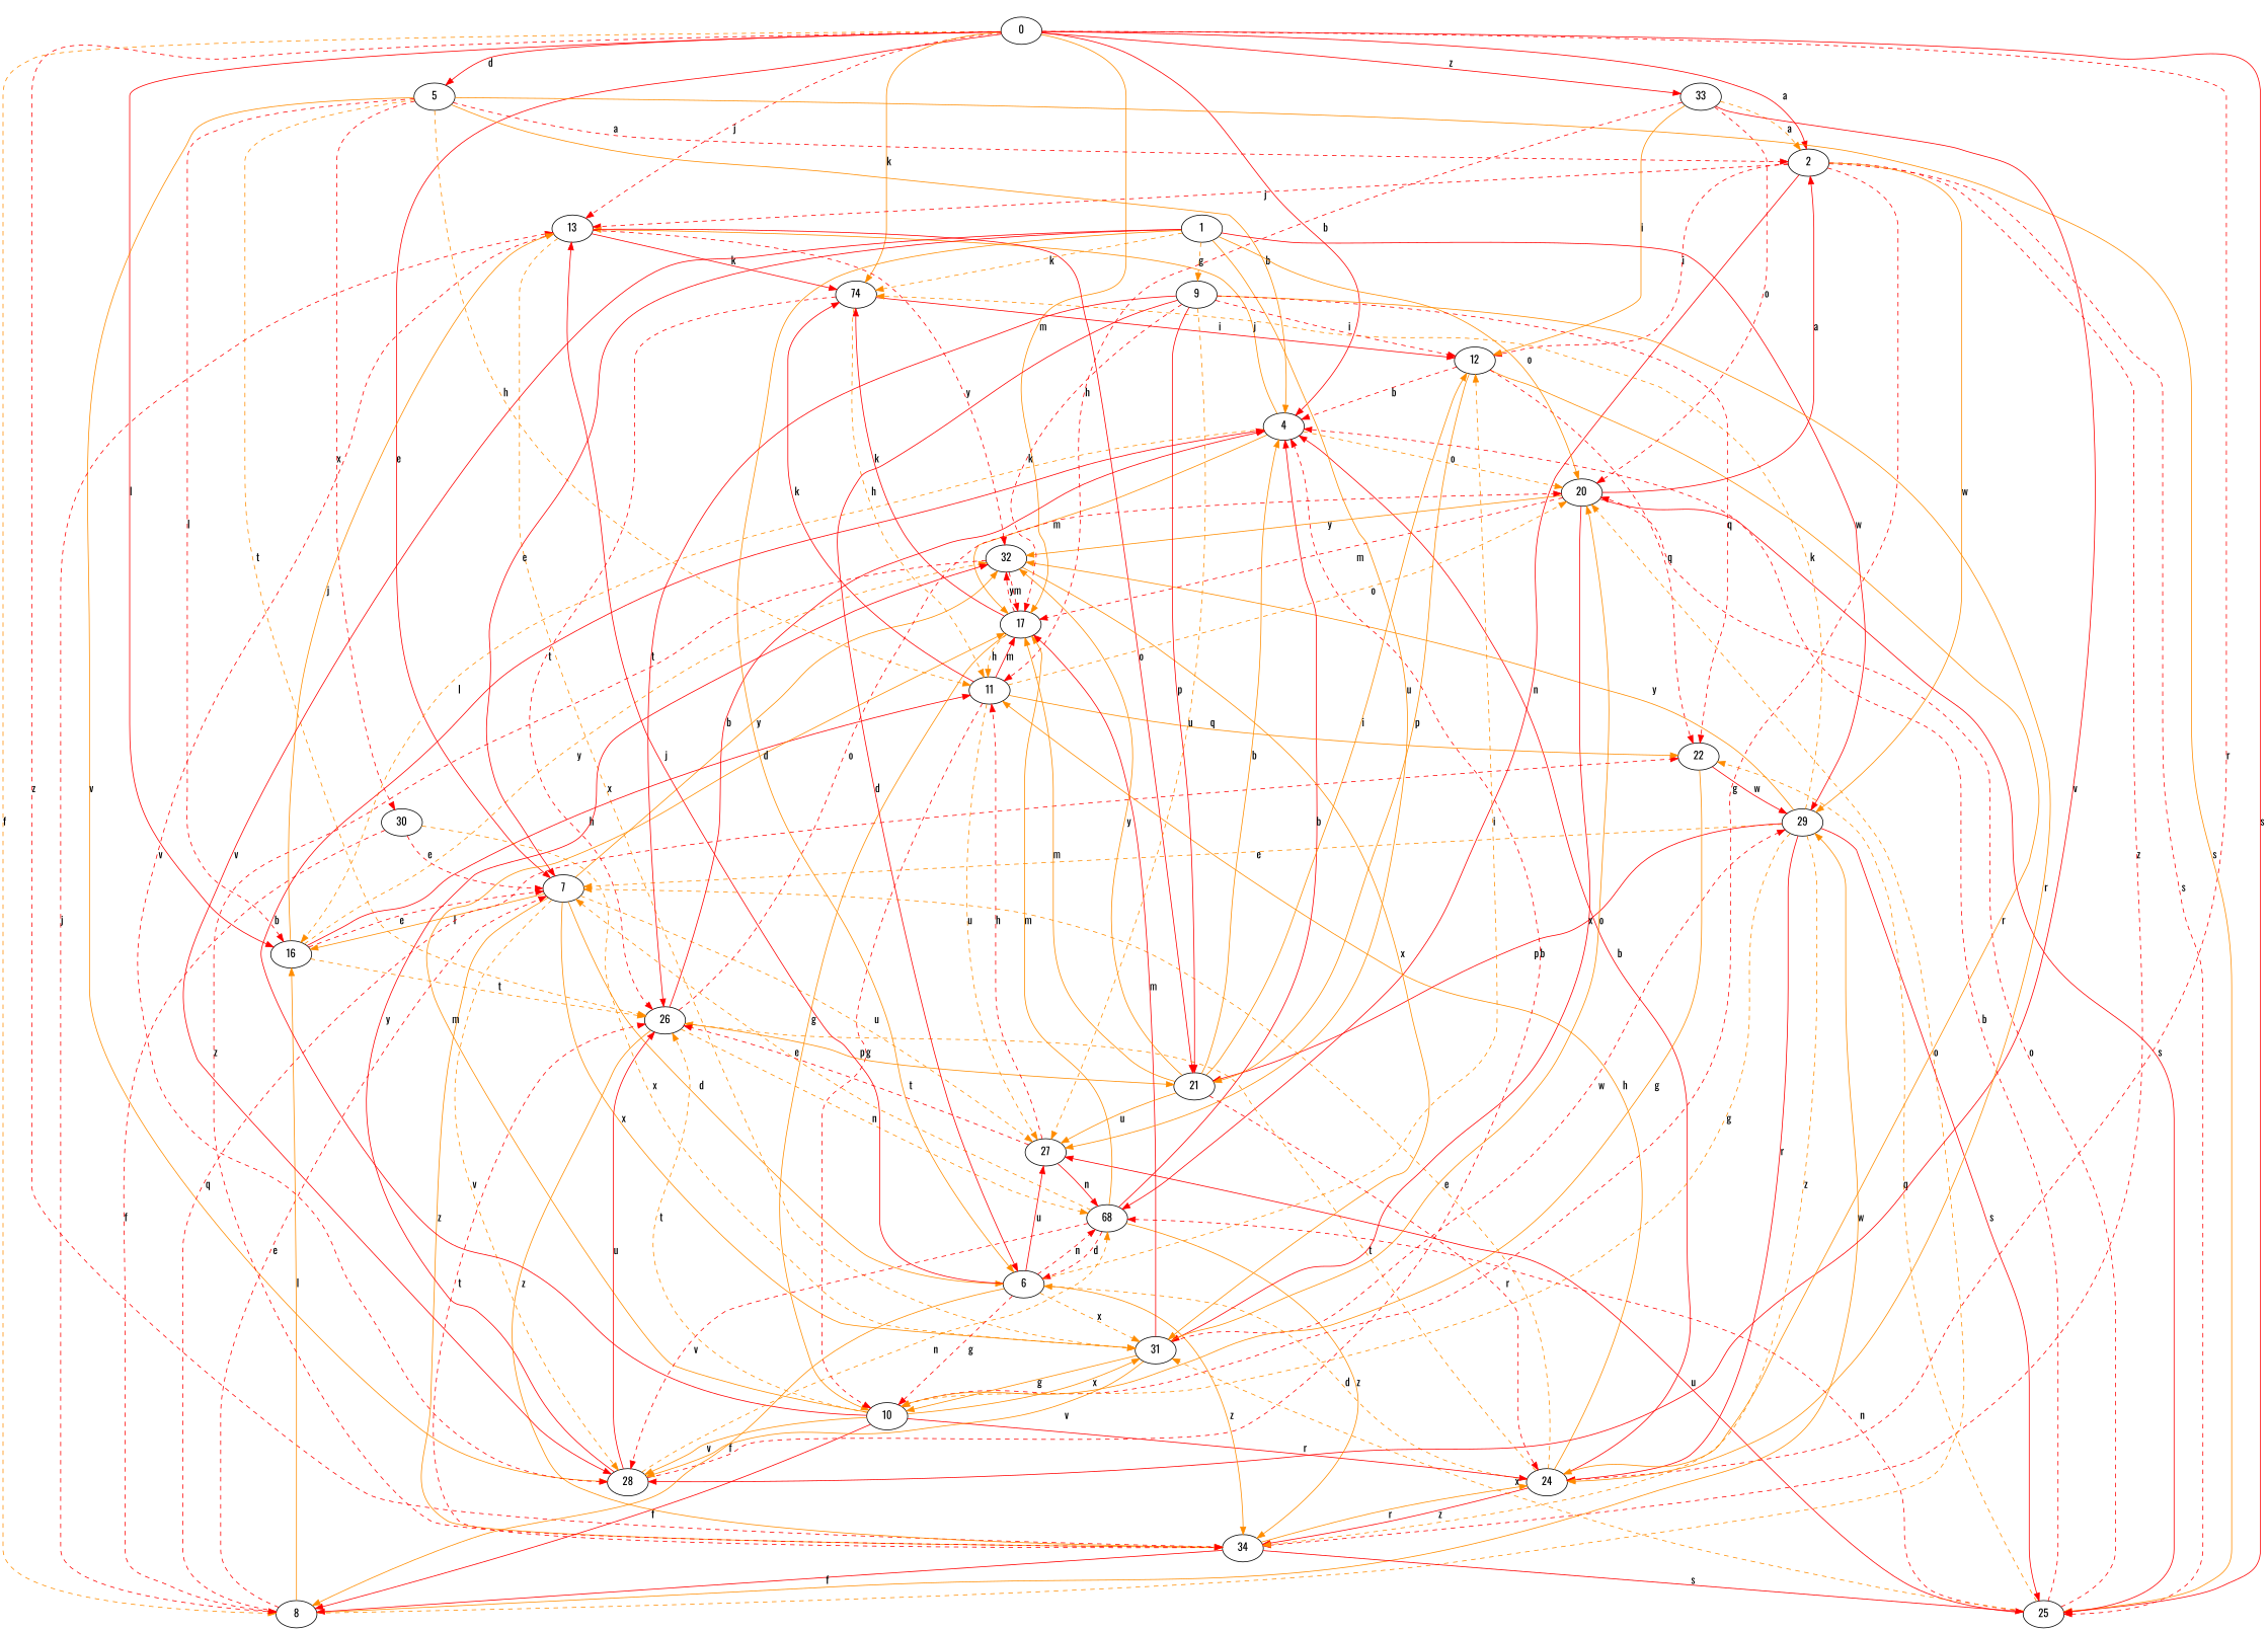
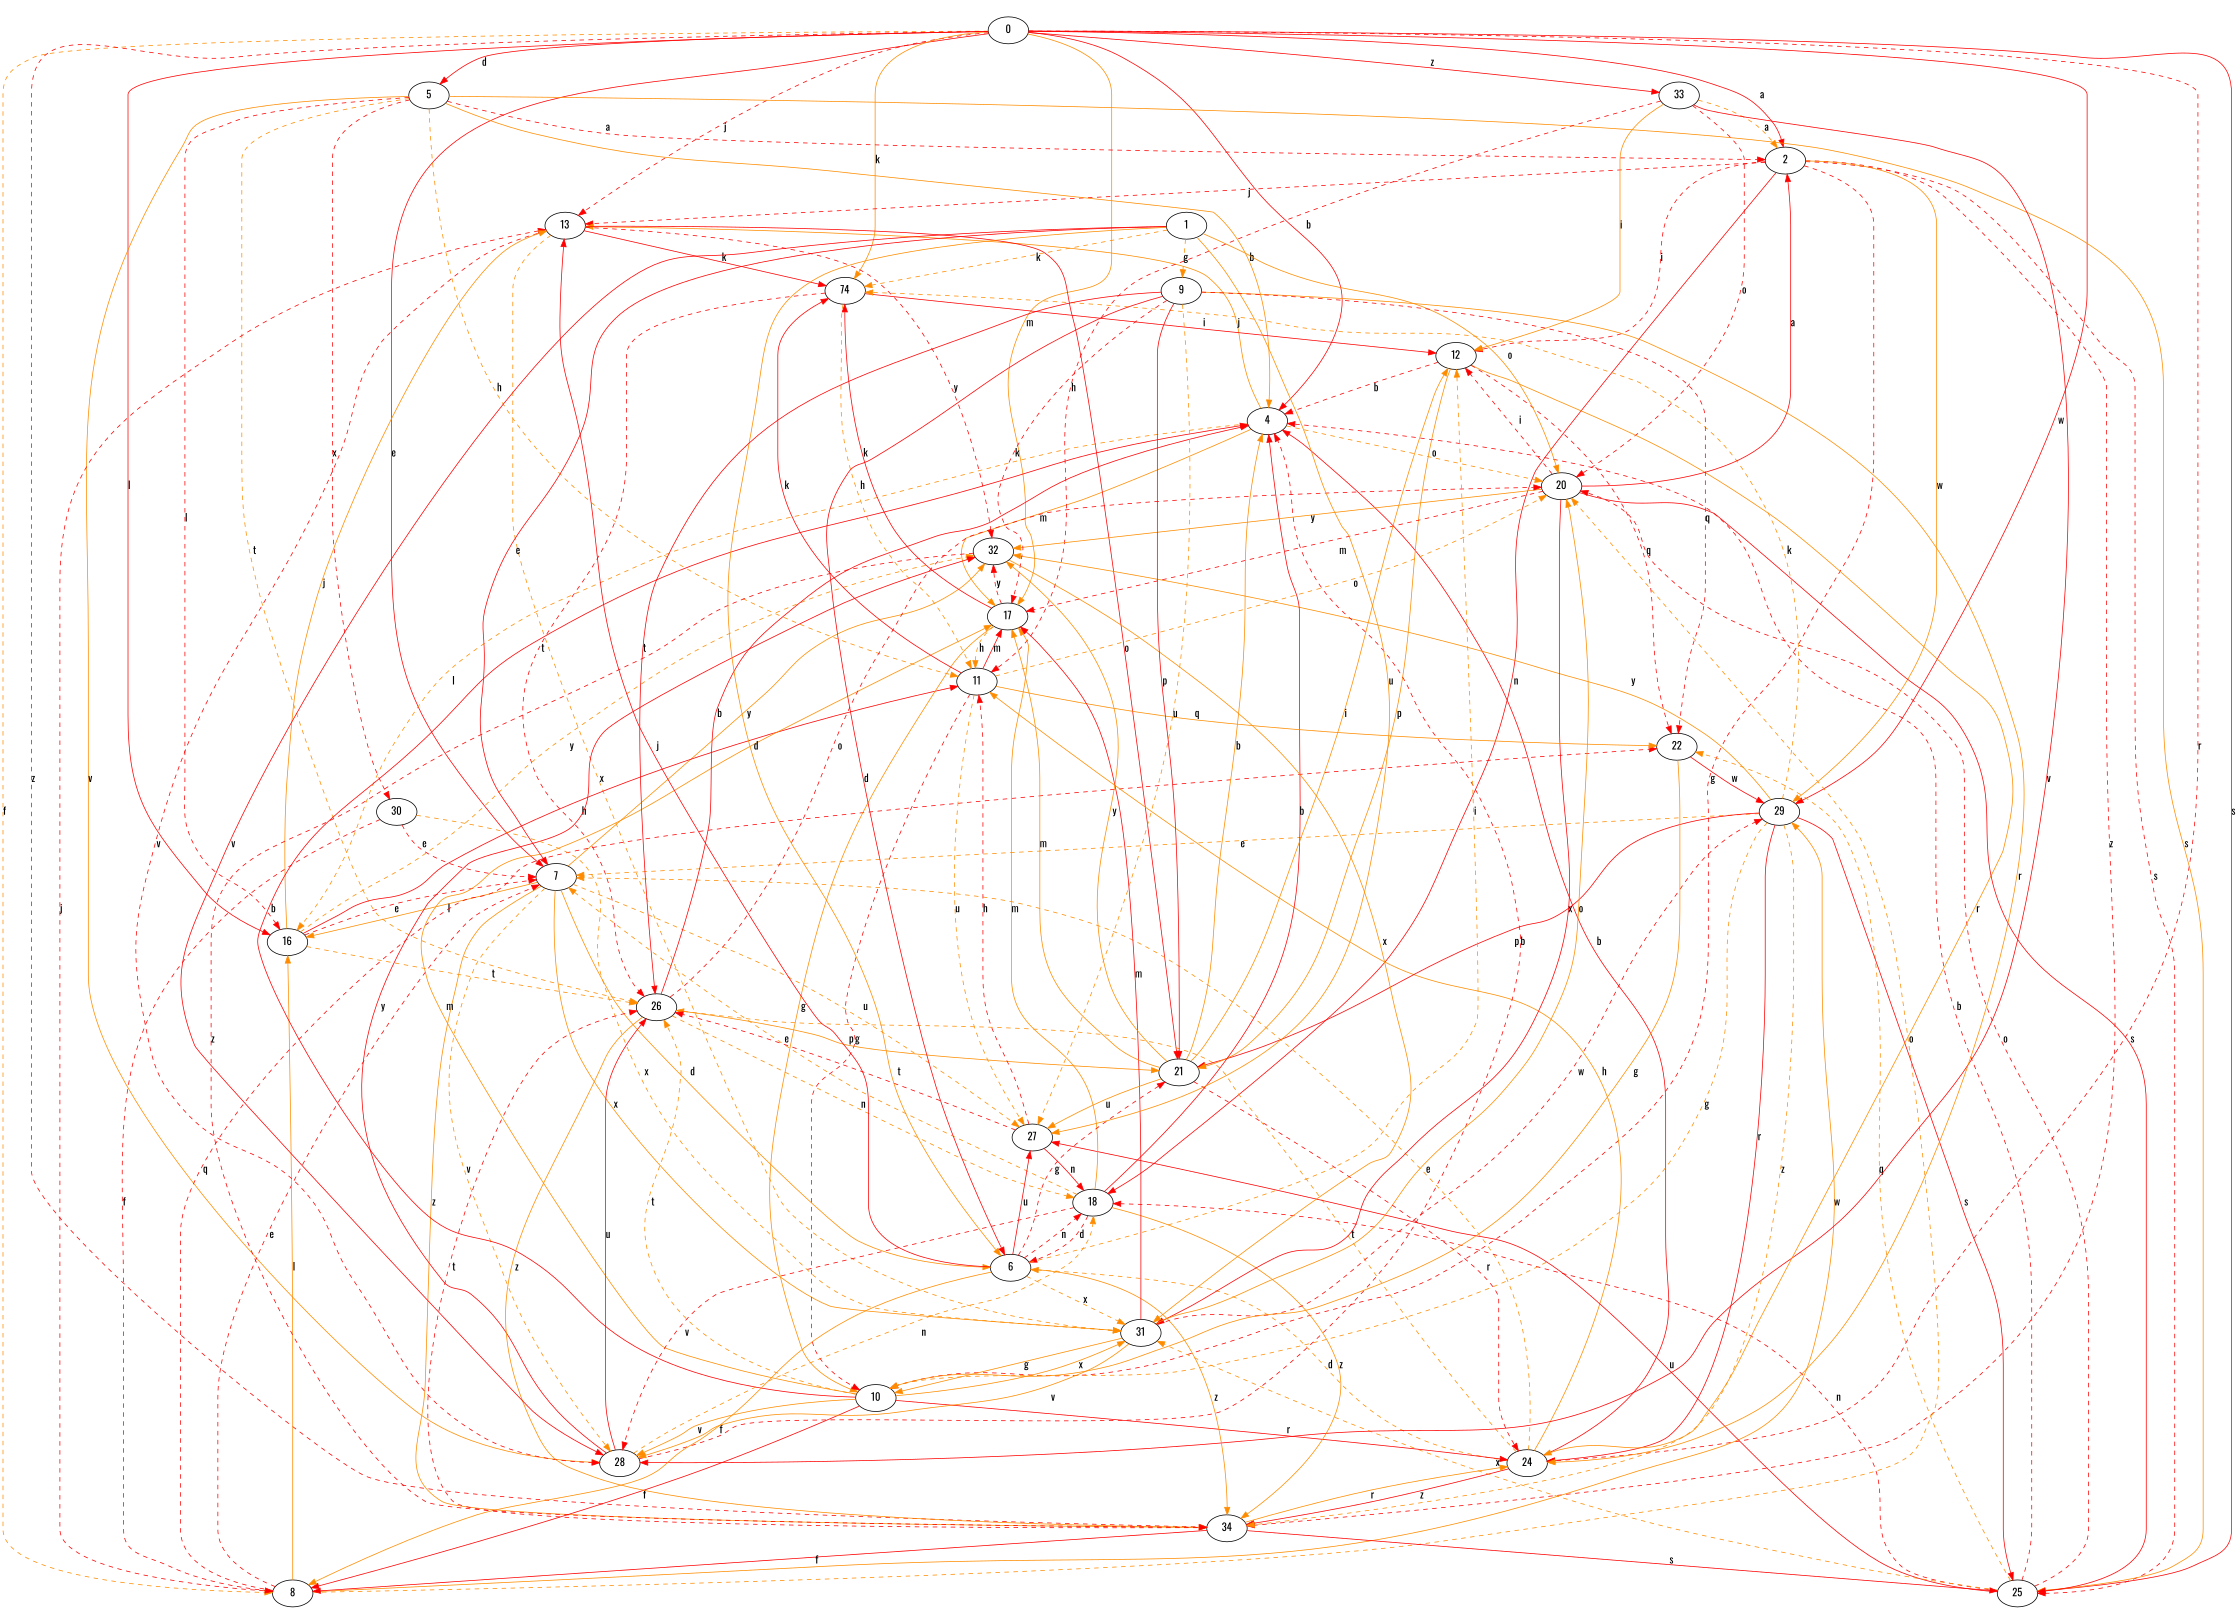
  strict digraph {
    fontname=Oswald
    node [fontname=Oswald]
    edge [color=red fontname=Oswald style=solid]
    0
    2
    4
    5
    7
    8
    13
    n8 [label=74]
    16
    17
    24
    25
    33
    34
    29
    10
    12
-   18 [label=68]
+   18
    20
    28
    11
    26
    30
    6
    27
    31
    32
    22
    21
    1
    9
    0 -> 2 [label=a]
    0 -> 4 [label=b]
    0 -> 5 [label=d]
    0 -> 7 [label=e]
    0 -> 8 [color=darkorange label=f style=dashed]
    0 -> 13 [label=j style=dashed]
    0 -> n8 [color=darkorange label=k]
    0 -> 16 [label=l]
    0 -> 17 [color=darkorange label=m]
    0 -> 24 [label=r style=dashed]
    0 -> 25 [label=s]
    0 -> 33 [label=z]
    0 -> 34 [label=z style=dashed]
    2 -> 13 [label=j style=dashed]
    2 -> 25 [label=s style=dashed]
    2 -> 34 [label=z style=dashed]
    2 -> 29 [color=darkorange label=w]
    2 -> 10 [label=g style=dashed]
    2 -> 12 [label=i style=dashed]
    2 -> 18 [label=n]
    4 -> 13 [color=darkorange label=j]
    4 -> 16 [color=darkorange label=l style=dashed]
    4 -> 17 [color=darkorange label=m]
    4 -> 20 [color=darkorange label=o style=dashed]
    5 -> 2 [label=a style=dashed]
    5 -> 4 [color=darkorange label=b]
    5 -> 16 [label=l style=dashed]
    5 -> 25 [color=darkorange label=s]
    5 -> 28 [color=darkorange label=v]
    5 -> 11 [color=darkorange label=h style=dashed]
    5 -> 26 [color=darkorange label=t style=dashed]
    5 -> 30 [label=x style=dashed]
    7 -> 16 [color=darkorange label=l]
    7 -> 34 [color=darkorange label=z]
    7 -> 28 [color=darkorange label=v style=dashed]
    7 -> 6 [color=darkorange label=d]
    7 -> 27 [color=darkorange label=u style=dashed]
    7 -> 31 [color=darkorange label=x]
    7 -> 32 [color=darkorange label=y]
    8 -> 7 [label=e style=dashed]
    8 -> 13 [label=j style=dashed]
    8 -> 16 [color=darkorange label=l]
    8 -> 29 [color=darkorange label=w]
    8 -> 20 [color=darkorange label=o style=dashed]
    8 -> 22 [label=q style=dashed]
    13 -> n8 [label=k]
    13 -> 28 [label=v style=dashed]
    13 -> 31 [color=darkorange label=x style=dashed]
    13 -> 32 [label=y style=dashed]
    13 -> 21 [label=o]
    n8 -> 12 [label=i]
    n8 -> 11 [color=darkorange label=h style=dashed]
    n8 -> 26 [label=t style=dashed]
    16 -> 7 [label=e style=dashed]
    16 -> 13 [color=darkorange label=j]
    16 -> 11 [label=h]
    16 -> 26 [color=darkorange label=t style=dashed]
    16 -> 32 [color=darkorange label=y style=dashed]
    17 -> n8 [label=k]
    17 -> 10 [color=darkorange label=g]
    17 -> 11 [color=darkorange label=h style=dashed]
    17 -> 32 [label=y style=dashed]
    24 -> 4 [label=b]
    24 -> 7 [color=darkorange label=e style=dashed]
    24 -> 34 [label=z]
    24 -> 11 [color=darkorange label=h]
    24 -> 26 [color=darkorange label=t style=dashed]
    24 -> 6 [color=darkorange label=d style=dashed]
    25 -> 4 [label=b style=dashed]
    25 -> 18 [label=n style=dashed]
    25 -> 20 [label=o style=dashed]
    25 -> 27 [label=u]
    25 -> 31 [color=darkorange label=x style=dashed]
    25 -> 22 [color=darkorange label=q style=dashed]
    33 -> 2 [color=darkorange label=a style=dashed]
    33 -> 12 [color=darkorange label=i]
    33 -> 20 [label=o style=dashed]
    33 -> 28 [label=v]
    33 -> 11 [label=h style=dashed]
    34 -> 8 [label=f]
    34 -> 24 [color=darkorange label=r]
    34 -> 25 [label=s]
    34 -> 26 [label=t style=dashed]
    29 -> 7 [color=darkorange label=e style=dashed]
    29 -> n8 [color=darkorange label=k style=dashed]
    29 -> 24 [label=r]
    29 -> 25 [label=s]
    29 -> 34 [color=darkorange label=z style=dashed]
    29 -> 10 [color=darkorange label=g style=dashed]
    29 -> 32 [color=darkorange label=y]
    29 -> 21 [label=p]
    10 -> 4 [label=b]
    10 -> 8 [label=f]
    10 -> 17 [color=darkorange label=m]
    10 -> 24 [label=r]
    10 -> 28 [color=darkorange label=v]
    10 -> 26 [color=darkorange label=t style=dashed]
    10 -> 31 [color=darkorange label=x]
    12 -> 4 [label=b style=dashed]
    12 -> 24 [color=darkorange label=r]
    12 -> 22 [label=q style=dashed]
    12 -> 21 [color=darkorange label=p]
    18 -> 4 [label=b]
    18 -> 7 [color=darkorange label=e style=dashed]
    18 -> 17 [color=darkorange label=m]
    18 -> 34 [color=darkorange label=z]
    18 -> 28 [label=v style=dashed]
    18 -> 6 [label=d style=dashed]
    20 -> 2 [label=a]
    20 -> 17 [label=m style=dashed]
    20 -> 25 [label=s]
-   9 -> 12 [label=i style=dashed]
+   20 -> 12 [label=i style=dashed]
    20 -> 31 [label=x]
    20 -> 32 [color=darkorange label=y]
    28 -> 4 [label=b style=dashed]
    28 -> 18 [color=darkorange label=n style=dashed]
    28 -> 26 [label=u]
    28 -> 32 [label=y]
    11 -> n8 [label=k]
    11 -> 17 [label=m]
    11 -> 10 [label=g style=dashed]
    11 -> 20 [color=darkorange label=o style=dashed]
    11 -> 27 [color=darkorange label=u style=dashed]
    11 -> 22 [color=darkorange label=q]
    26 -> 4 [label=b]
    26 -> 34 [color=darkorange label=z]
    26 -> 18 [color=darkorange label=n style=dashed]
    26 -> 20 [label=o style=dashed]
    26 -> 21 [color=darkorange label=p]
    30 -> 7 [label=e style=dashed]
    30 -> 8 [label=f style=dashed]
    30 -> 31 [color=darkorange label=x style=dashed]
    6 -> 8 [color=darkorange label=f]
    6 -> 13 [label=j]
    6 -> 34 [color=darkorange label=z]
-   6 -> 10 [label=g style=dashed]
+   6 -> 21 [label=g style=dashed]
    6 -> 12 [color=darkorange label=i style=dashed]
    6 -> 18 [label=n style=dashed]
    6 -> 27 [label=u]
    6 -> 31 [color=darkorange label=x style=dashed]
    27 -> 18 [label=n]
    27 -> 11 [label=h style=dashed]
    27 -> 26 [label=t style=dashed]
    31 -> 17 [label=m]
    31 -> 29 [label=w style=dashed]
    31 -> 10 [color=darkorange label=g]
    31 -> 20 [color=darkorange label=o]
    31 -> 28 [color=darkorange label=v]
-   32 -> 17 [label=m style=dashed]
    32 -> 34 [label=z style=dashed]
    32 -> 31 [color=darkorange label=x]
    22 -> 29 [label=w]
    22 -> 10 [color=darkorange label=g]
    21 -> 4 [color=darkorange label=b]
    21 -> 17 [color=darkorange label=m]
    21 -> 24 [label=r style=dashed]
    21 -> 12 [color=darkorange label=i]
    21 -> 27 [color=darkorange label=u]
    21 -> 32 [color=darkorange label=y]
    1 -> 7 [label=e]
    1 -> n8 [color=darkorange label=k style=dashed]
-   1 -> 29 [label=w]
+   0 -> 29 [label=w]
    1 -> 20 [color=darkorange label=o]
    1 -> 28 [label=v]
    1 -> 6 [color=darkorange label=d]
    1 -> 27 [color=darkorange label=u]
    1 -> 9 [color=darkorange label=g style=dashed]
    9 -> 17 [label=k style=dashed]
    9 -> 24 [color=darkorange label=r]
    9 -> 26 [label=t]
    9 -> 6 [label=d]
    9 -> 27 [color=darkorange label=u style=dashed]
    9 -> 22 [label=q style=dashed]
    9 -> 21 [label=p]
  }
